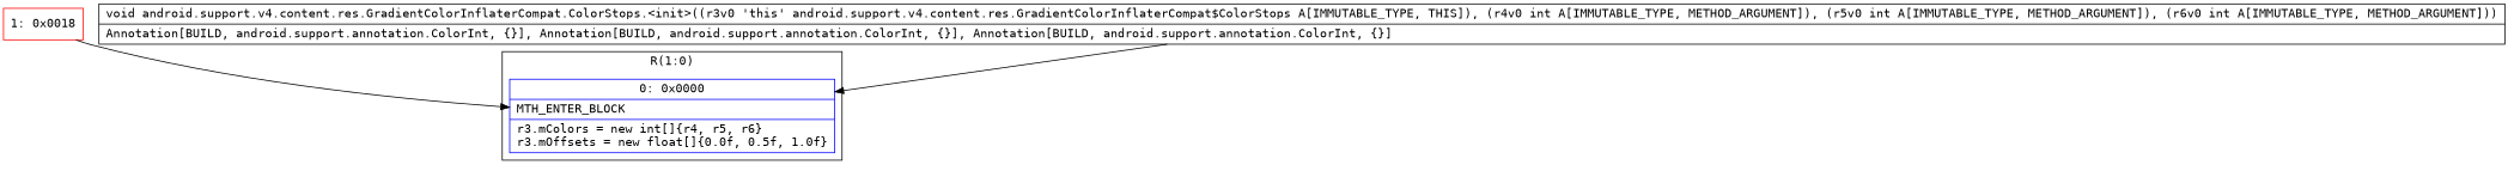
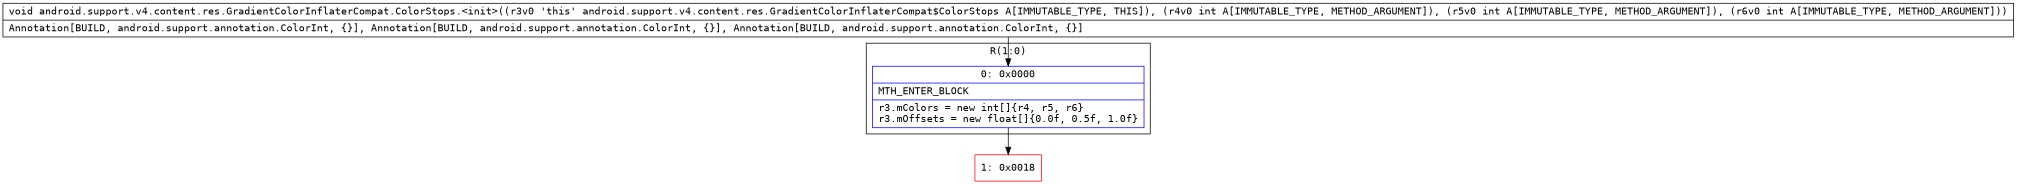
  digraph {
    fontname="DejaVu Sans Mono"
    node [shape=record fontname="DejaVu Sans Mono"]
    edge [fontname="DejaVu Sans Mono"]
    n1 [color=blue label="{0\:\ 0x0000|MTH_ENTER_BLOCK\l|r3.mColors = new int[]\{r4, r5, r6\}\lr3.mOffsets = new float[]\{0.0f, 0.5f, 1.0f\}\l}"]
    n2 [color=red label="{1\:\ 0x0018}"]
    n3 [label="{void android.support.v4.content.res.GradientColorInflaterCompat.ColorStops.\<init\>((r3v0 'this' android.support.v4.content.res.GradientColorInflaterCompat$ColorStops A[IMMUTABLE_TYPE, THIS]), (r4v0 int A[IMMUTABLE_TYPE, METHOD_ARGUMENT]), (r5v0 int A[IMMUTABLE_TYPE, METHOD_ARGUMENT]), (r6v0 int A[IMMUTABLE_TYPE, METHOD_ARGUMENT]))  | Annotation[BUILD, android.support.annotation.ColorInt, \{\}], Annotation[BUILD, android.support.annotation.ColorInt, \{\}], Annotation[BUILD, android.support.annotation.ColorInt, \{\}]\l}"]
    subgraph cluster_1 {
      label="R(1:0)"
      n1
    }
-   n2 -> n1
+   n1 -> n2
    n3 -> n1
  }
